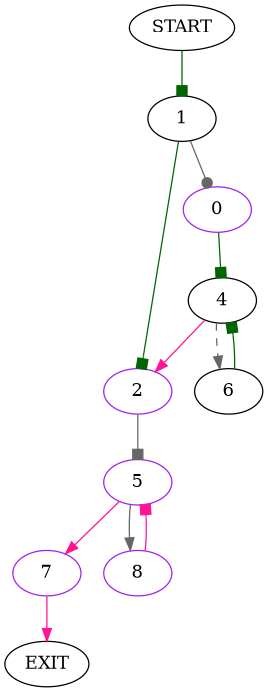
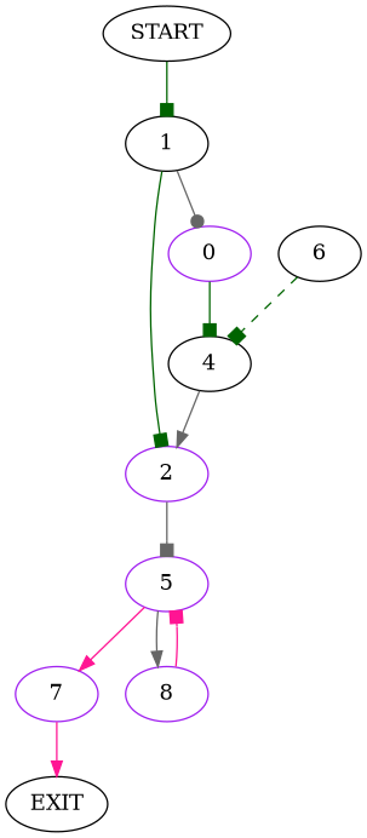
  digraph {
    node [color=black]
    edge [arrowhead=box color=gray40 style=solid]
    n1 [label=START]
    1
    2 [color=purple]
    n4 [color=purple label=0]
    n5 [label=EXIT]
    5 [color=purple]
    4
    7 [color=purple]
    8 [color=purple]
    6
    n1 -> 1 [color=darkgreen]
    1 -> 2 [color=darkgreen]
    1 -> n4 [arrowhead=dot]
    2 -> 5
    n4 -> 4 [color=darkgreen]
    5 -> 7 [arrowhead=normal color=deeppink]
    5 -> 8 [arrowhead=normal]
-   4 -> 2 [arrowhead=normal color=deeppink]
-   4 -> 6 [arrowhead=normal style=dashed]
+   4 -> 2 [arrowhead=normal]
    7 -> n5 [arrowhead=normal color=deeppink]
    8 -> 5 [color=deeppink]
-   6 -> 4 [color=darkgreen]
+   6 -> 4 [color=darkgreen style=dashed]
  }
